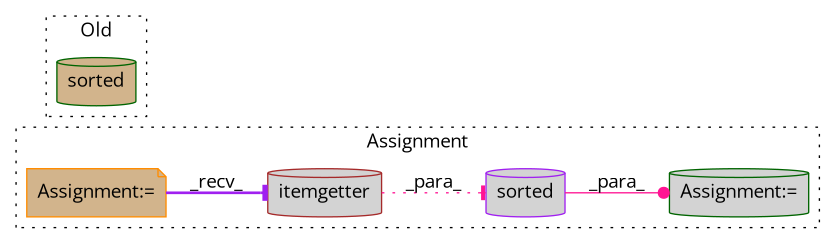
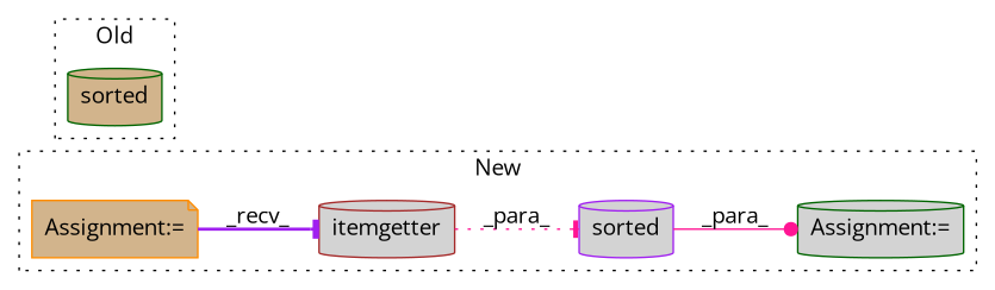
  digraph {
    rankdir=LR
    fontname="Open Sans"
    node [a=32 l="7,1" shape=cylinder style=filled fillcolor=lightgrey color=darkgreen fontname="Open Sans"]
    edge [color=deeppink arrowhead=tee fontname="Open Sans"]
    n1 [l="11,1" label=itemgetter s="3155,3173" color=brown]
    n2 [label=sorted s="3111,3174" color=purple]
    n3 [a=7 l="57,2" label="Assignment:=" s="3183,3268"]
    n4 [a=7 l=8 label="Assignment:=" s=2742 shape=note fillcolor=tan color=darkorange]
    n5 [label=sorted s="2776,2836" fillcolor=tan]
    subgraph cluster_1 {
-     label=Assignment
+     label=New
      style=dotted
      n1
      n2
      n3
      n4
    }
    subgraph cluster_2 {
      label=Old
      style=dotted
      n5
    }
    n1 -> n2 [label=_para_ style=dotted]
    n2 -> n3 [label=_para_ style=solid arrowhead=dot]
    n4 -> n1 [label=_recv_ color=purple style=bold]
  }
